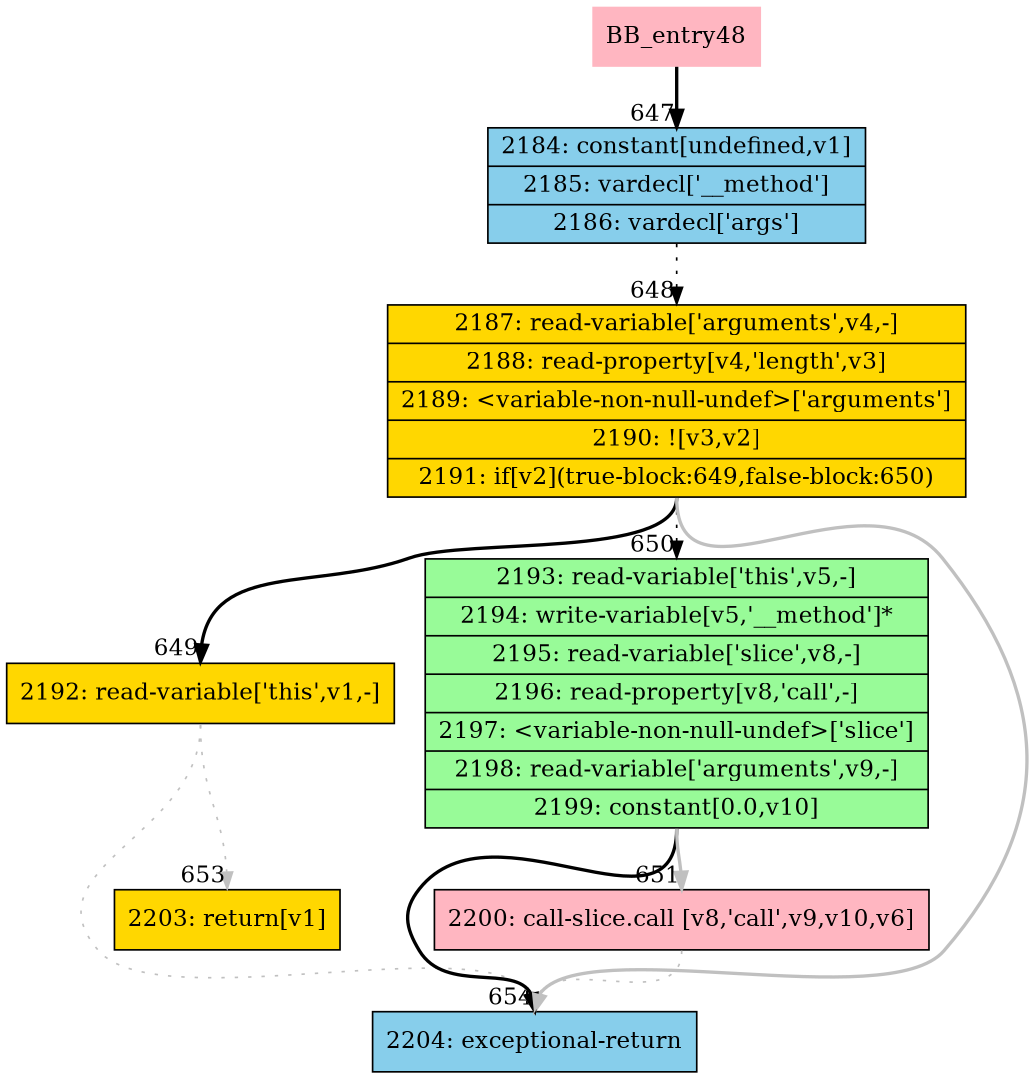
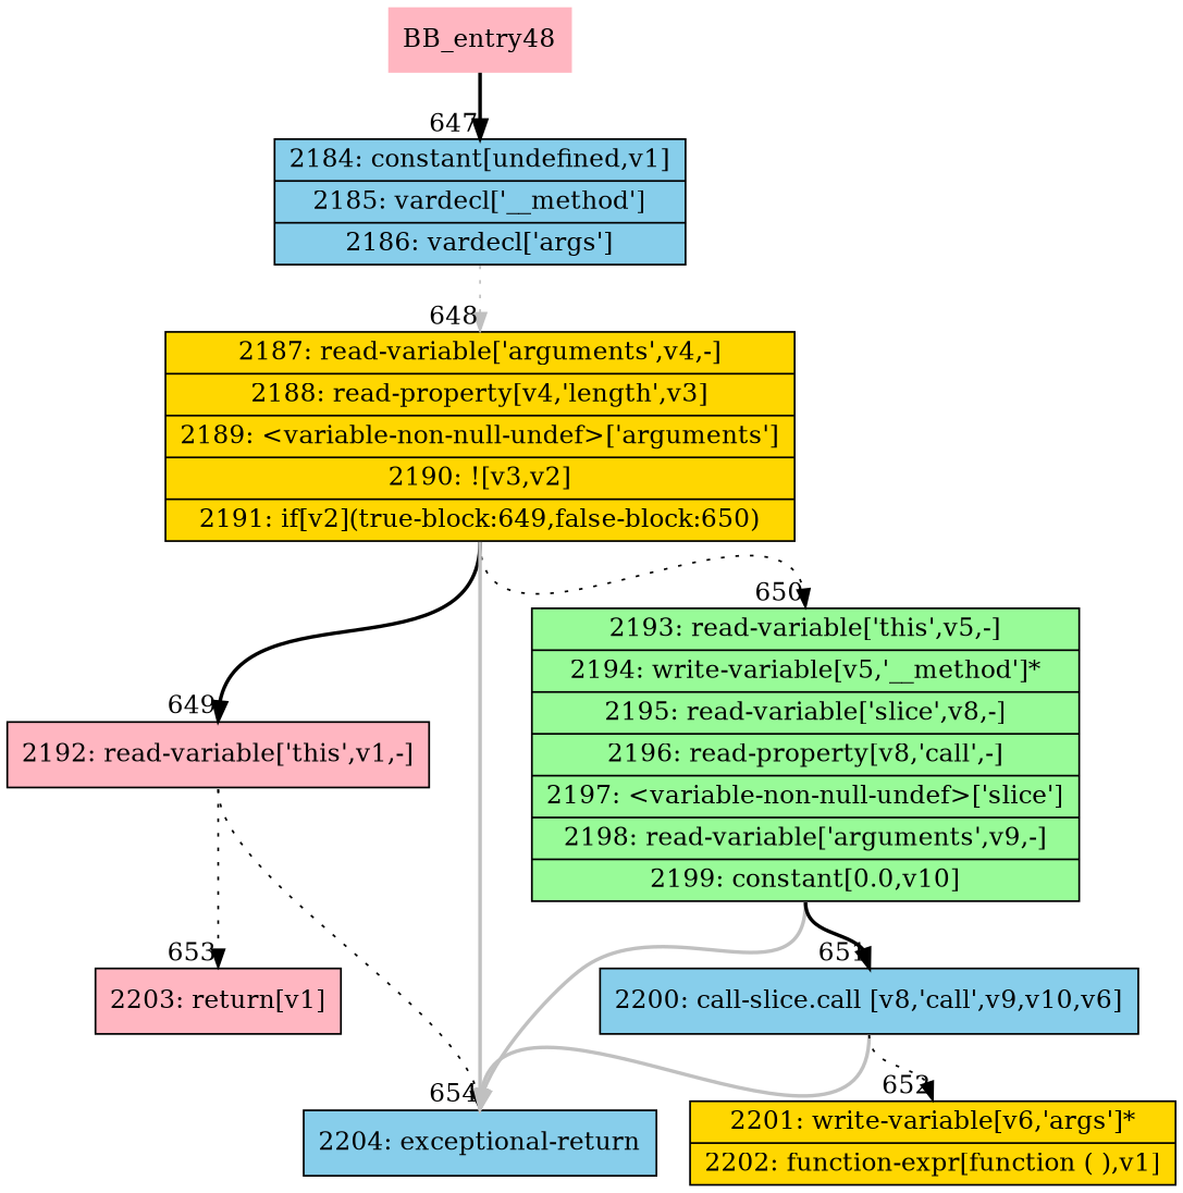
  digraph {
    rankdir=TD
    node [fillcolor=lightpink shape=record style=filled]
    edge [headport=n style=dotted tailport=s]
    BB_entry48 [shape=none]
    n2 [fillcolor=skyblue label="{2184: constant[undefined,v1]|2185: vardecl['__method']|2186: vardecl['args']}"]
    n3 [fillcolor=gold label="{2187: read-variable['arguments',v4,-]|2188: read-property[v4,'length',v3]|2189: \<variable-non-null-undef\>['arguments']|2190: ![v3,v2]|2191: if[v2](true-block:649,false-block:650)}"]
-   n4 [fillcolor=gold label="{2192: read-variable['this',v1,-]}"]
+   n4 [label="{2192: read-variable['this',v1,-]}"]
    n5 [fillcolor=palegreen label="{2193: read-variable['this',v5,-]|2194: write-variable[v5,'__method']*|2195: read-variable['slice',v8,-]|2196: read-property[v8,'call',-]|2197: \<variable-non-null-undef\>['slice']|2198: read-variable['arguments',v9,-]|2199: constant[0.0,v10]}"]
    n6 [fillcolor=skyblue label="{2204: exceptional-return}"]
-   n7 [fillcolor=gold label="{2203: return[v1]}"]
-   n8 [label="{2200: call-slice.call [v8,'call',v9,v10,v6]}"]
+   n7 [label="{2203: return[v1]}"]
+   n8 [fillcolor=skyblue label="{2200: call-slice.call [v8,'call',v9,v10,v6]}"]
+   n9 [fillcolor=gold label="{2201: write-variable[v6,'args']*|2202: function-expr[function ( ),v1]}"]
    BB_entry48 -> n2 [headlabel="    647" style=bold]
-   n2 -> n3 [headlabel="      648"]
+   n2 -> n3 [headlabel="      648" color=gray]
    n3 -> n4 [headlabel="      649" style=bold]
    n3 -> n5 [headlabel="      650"]
    n3 -> n6 [color=gray headlabel="      654" style=bold]
-   n4 -> n6 [color=gray]
-   n4 -> n7 [headlabel="      653" color=gray]
-   n5 -> n6 [color=black style=bold]
-   n5 -> n8 [headlabel="      651" style=bold color=gray]
-   n8 -> n6 [color=gray]
+   n4 -> n6 [color=black]
+   n4 -> n7 [headlabel="      653"]
+   n5 -> n6 [color=gray style=bold]
+   n5 -> n8 [headlabel="      651" style=bold]
+   n8 -> n6 [color=gray style=bold]
+   n8 -> n9 [headlabel="      652"]
  }
